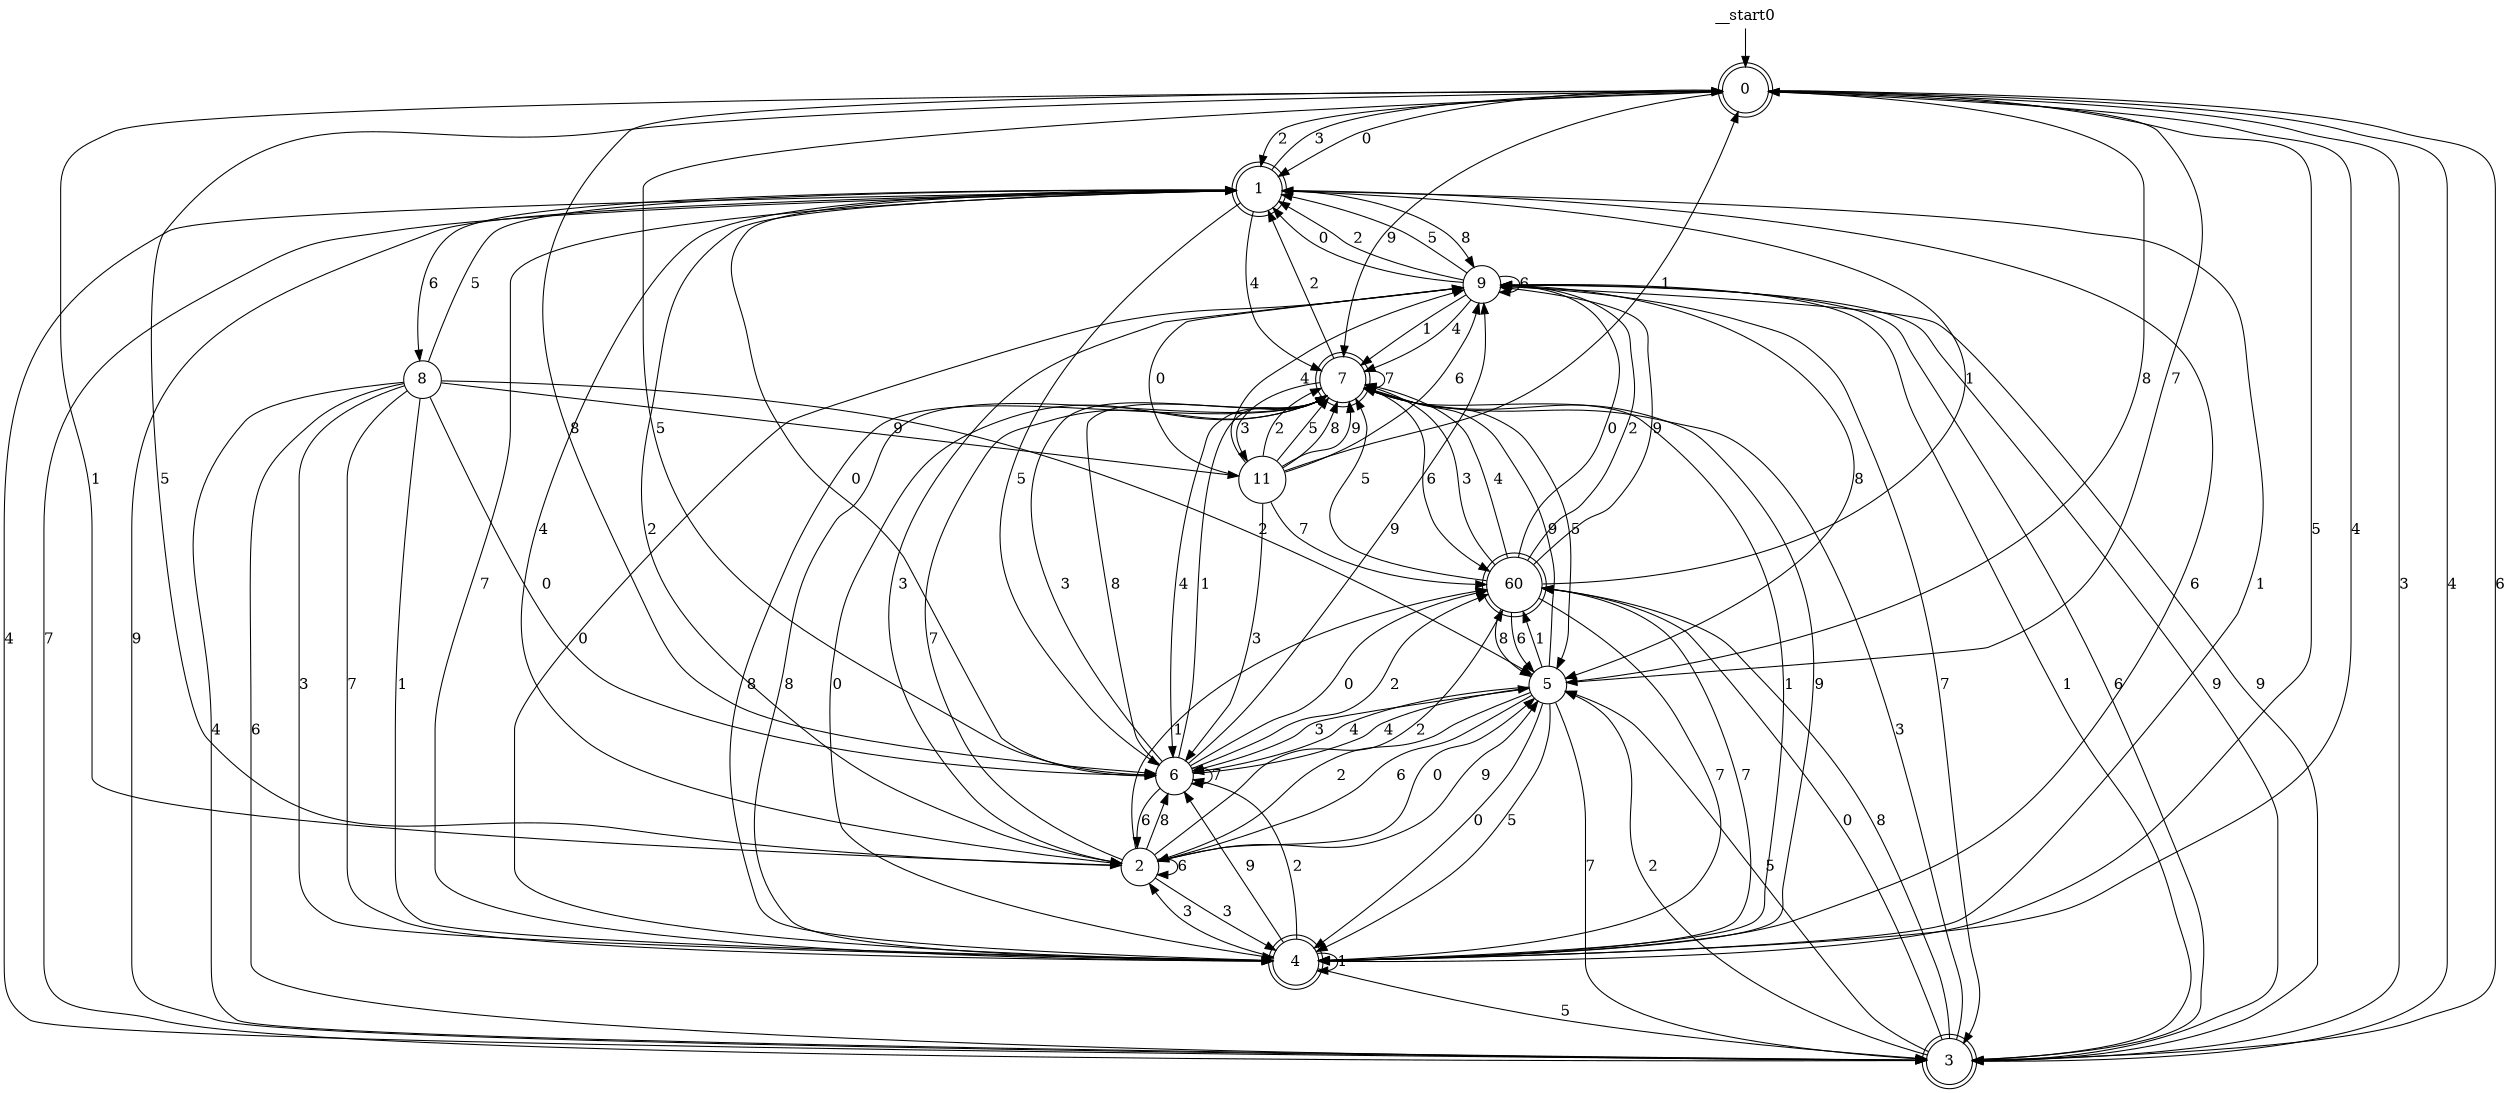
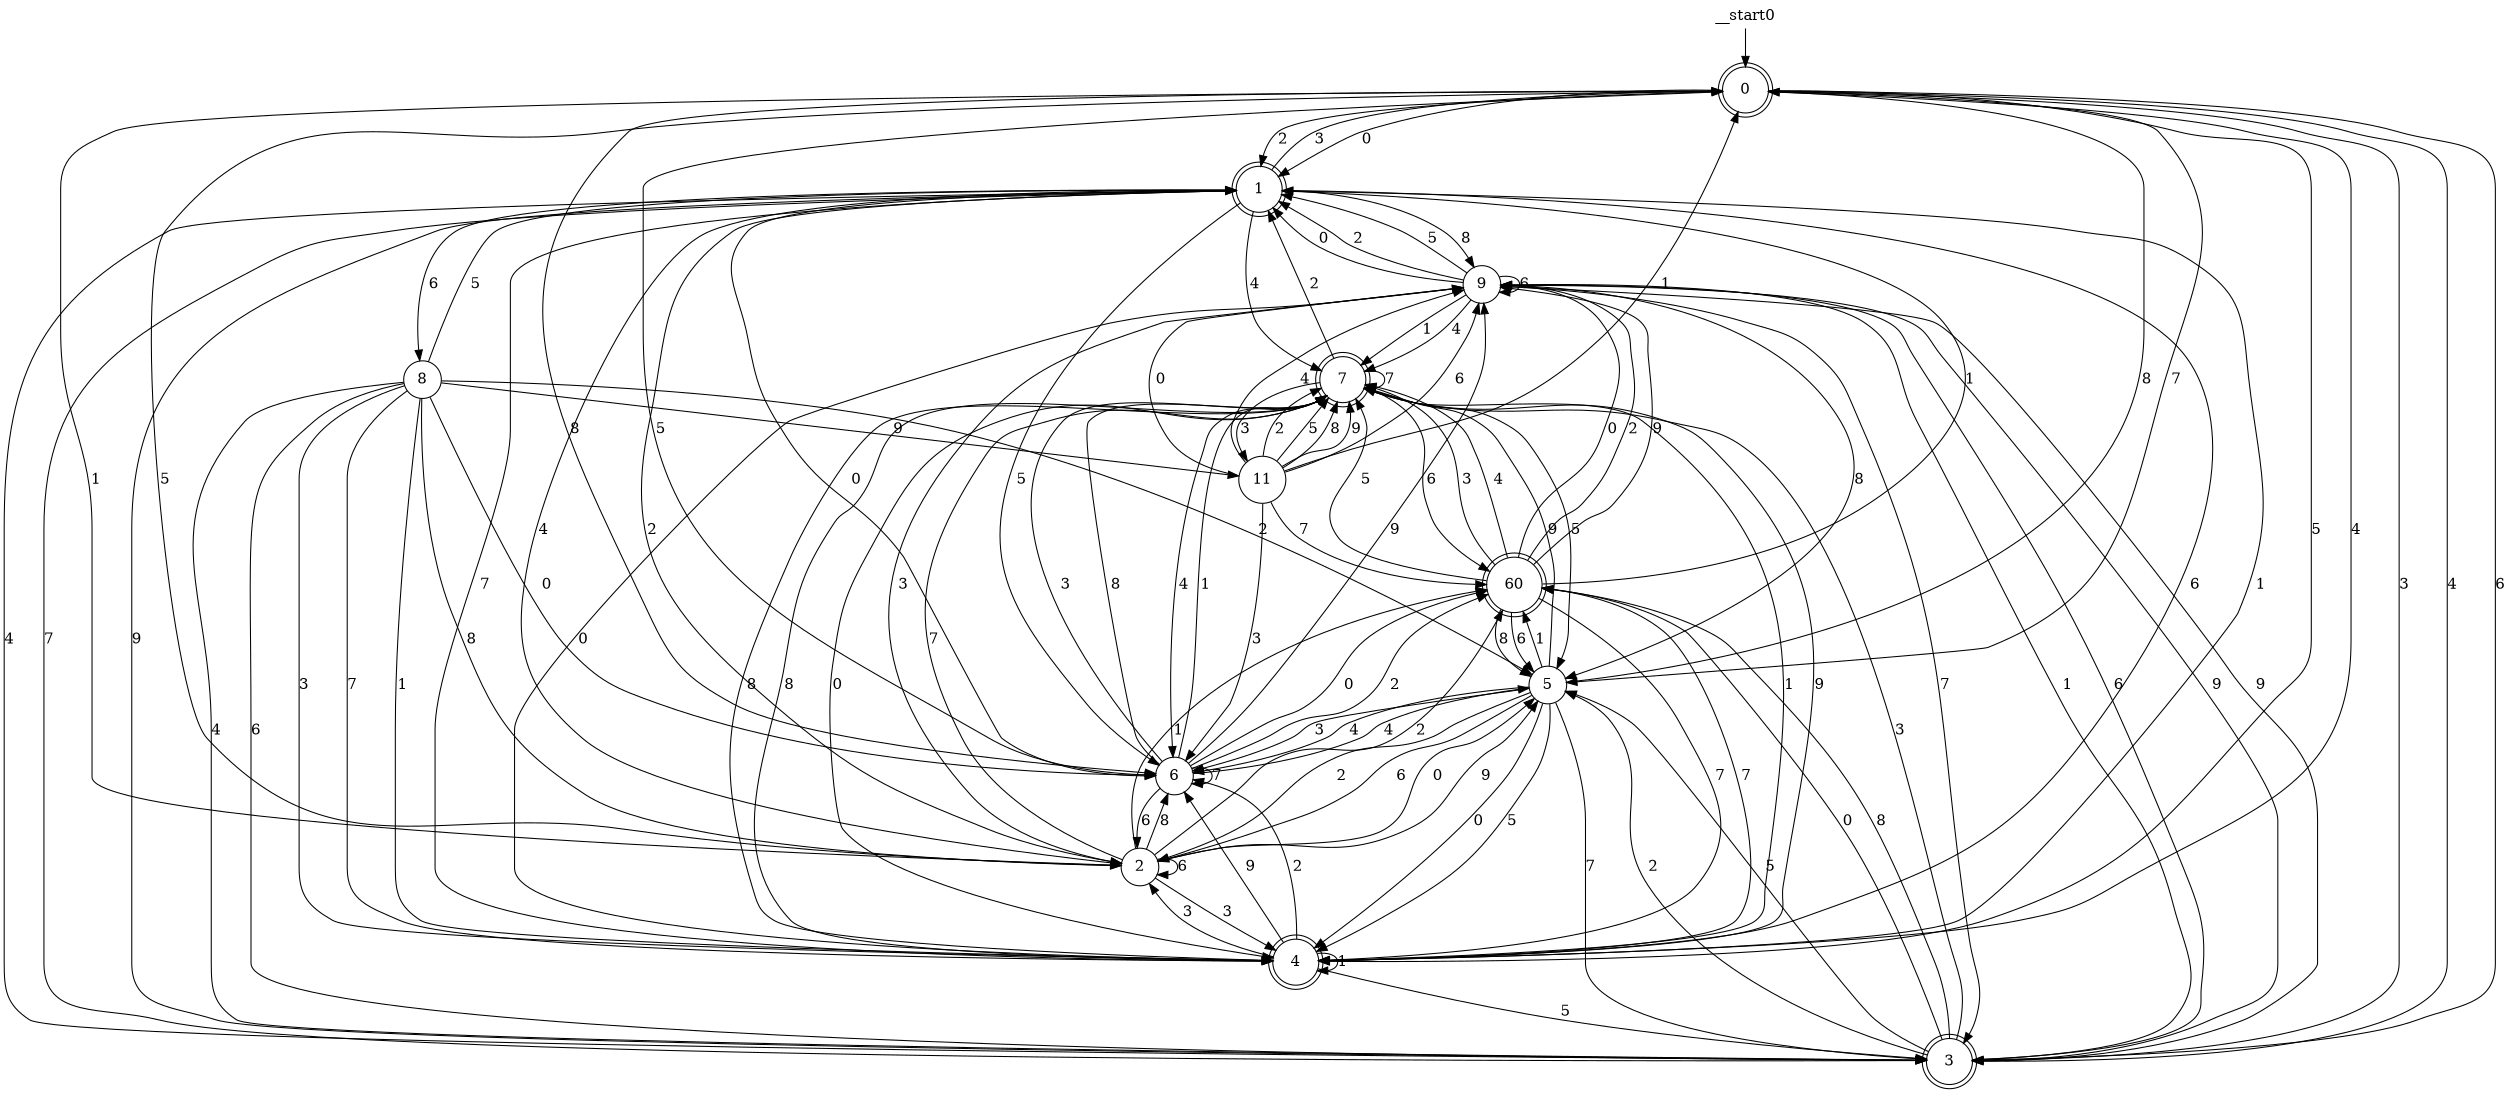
  digraph {
    node [shape=doublecircle]
    n1 [label=0]
    n2 [label=1]
    n3 [label=2 shape=circle]
    n4 [label=3]
    n5 [label=4]
    n6 [label=5 shape=circle]
    n7 [label=6 shape=circle]
    n8 [label=7]
    n9 [label=8 shape=circle]
    n10 [label=9 shape=circle]
    n11 [label=60]
    n12 [label=11 shape=circle]
    __start0 [height=0 shape=none width=0]
    n1 -> n2 [label=0]
    n1 -> n2 [label=2]
    n1 -> n3 [label=1]
    n1 -> n4 [label=3]
    n1 -> n4 [label=4]
    n1 -> n4 [label=6]
    n1 -> n5 [label=5]
    n1 -> n6 [label=7]
    n1 -> n7 [label=8]
-   n1 -> n8 [label=9]
    n2 -> n1 [label=3]
    n2 -> n3 [label=2]
    n2 -> n4 [label=9]
    n2 -> n5 [label=1]
    n2 -> n5 [label=7]
    n2 -> n7 [label=0]
    n2 -> n7 [label=5]
    n2 -> n8 [label=4]
    n2 -> n9 [label=6]
    n2 -> n10 [label=8]
    n3 -> n1 [label=5]
    n3 -> n2 [label=4]
    n3 -> n3 [label=6]
    n3 -> n5 [label=3]
    n3 -> n6 [label=0]
    n3 -> n6 [label=9]
    n3 -> n7 [label=8]
    n3 -> n8 [label=7]
    n3 -> n11 [label=1]
    n3 -> n11 [label=2]
    n4 -> n2 [label=4]
    n4 -> n2 [label=7]
    n4 -> n6 [label=2]
    n4 -> n6 [label=5]
    n4 -> n8 [label=3]
    n4 -> n10 [label=1]
    n4 -> n10 [label=6]
    n4 -> n10 [label=9]
    n4 -> n11 [label=0]
    n4 -> n11 [label=8]
    n5 -> n1 [label=4]
    n5 -> n2 [label=6]
    n5 -> n3 [label=3]
    n5 -> n4 [label=5]
    n5 -> n5 [label=1]
    n5 -> n7 [label=2]
    n5 -> n7 [label=9]
    n5 -> n8 [label=8]
    n5 -> n10 [label=0]
    n5 -> n11 [label=7]
    n6 -> n1 [label=8]
    n6 -> n3 [label=2]
    n6 -> n3 [label=6]
    n6 -> n4 [label=7]
    n6 -> n5 [label=0]
    n6 -> n5 [label=5]
    n6 -> n7 [label=3]
    n6 -> n7 [label=4]
    n6 -> n8 [label=9]
    n6 -> n11 [label=1]
    n7 -> n1 [label=5]
    n7 -> n3 [label=6]
    n7 -> n6 [label=4]
    n7 -> n7 [label=7]
    n7 -> n8 [label=1]
    n7 -> n8 [label=3]
    n7 -> n8 [label=8]
    n7 -> n10 [label=9]
    n7 -> n11 [label=0]
    n7 -> n11 [label=2]
    n8 -> n2 [label=2]
    n8 -> n5 [label=0]
    n8 -> n5 [label=1]
    n8 -> n5 [label=8]
    n8 -> n5 [label=9]
    n8 -> n6 [label=5]
    n8 -> n7 [label=4]
    n8 -> n8 [label=7]
    n8 -> n11 [label=6]
    n8 -> n12 [label=3]
    n9 -> n2 [label=5]
+   n9 -> n3 [label=8]
    n9 -> n4 [label=4]
    n9 -> n4 [label=6]
    n9 -> n5 [label=1]
    n9 -> n5 [label=3]
    n9 -> n5 [label=7]
    n9 -> n6 [label=2]
    n9 -> n7 [label=0]
    n9 -> n12 [label=9]
    n10 -> n2 [label=0]
    n10 -> n2 [label=2]
    n10 -> n2 [label=5]
    n10 -> n3 [label=3]
    n10 -> n4 [label=7]
    n10 -> n4 [label=9]
    n10 -> n6 [label=8]
    n10 -> n8 [label=1]
    n10 -> n8 [label=4]
    n10 -> n10 [label=6]
    n11 -> n2 [label=1]
    n11 -> n5 [label=7]
    n11 -> n6 [label=6]
    n11 -> n6 [label=8]
    n11 -> n8 [label=3]
    n11 -> n8 [label=4]
    n11 -> n8 [label=5]
    n11 -> n10 [label=0]
    n11 -> n10 [label=2]
    n11 -> n10 [label=9]
    n12 -> n1 [label=1]
    n12 -> n7 [label=3]
    n12 -> n8 [label=2]
    n12 -> n8 [label=5]
    n12 -> n8 [label=8]
    n12 -> n8 [label=9]
    n12 -> n10 [label=0]
    n12 -> n10 [label=4]
    n12 -> n10 [label=6]
    n12 -> n11 [label=7]
    __start0 -> n1
  }
